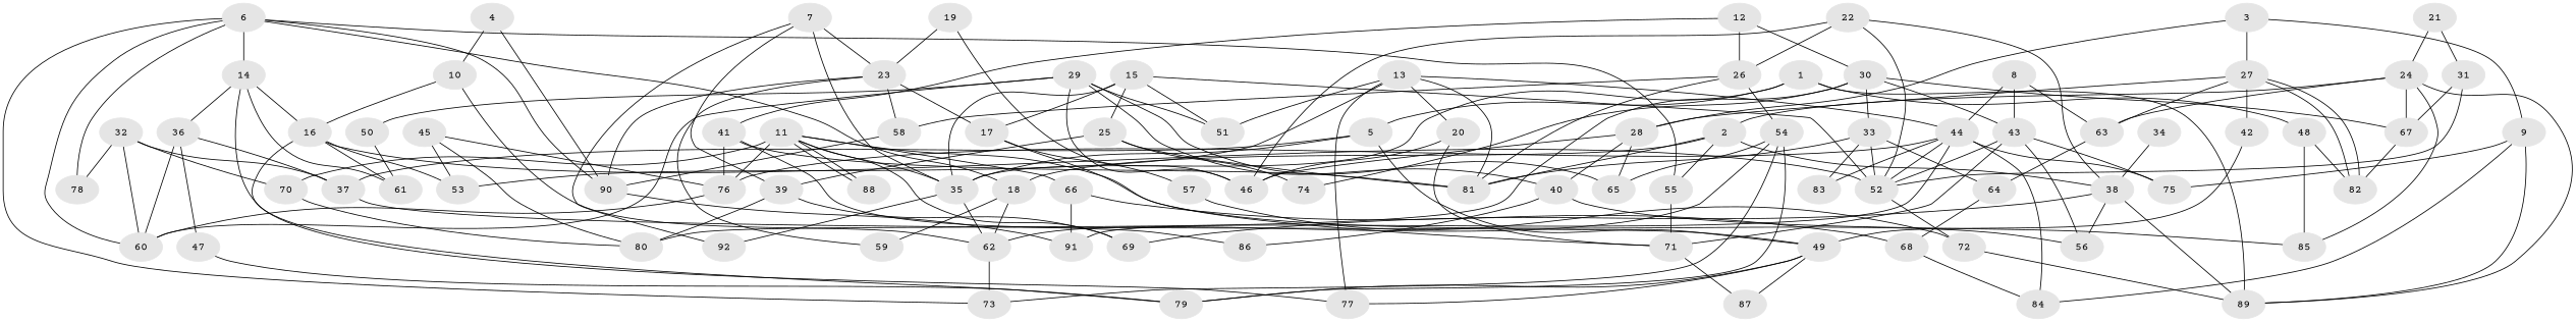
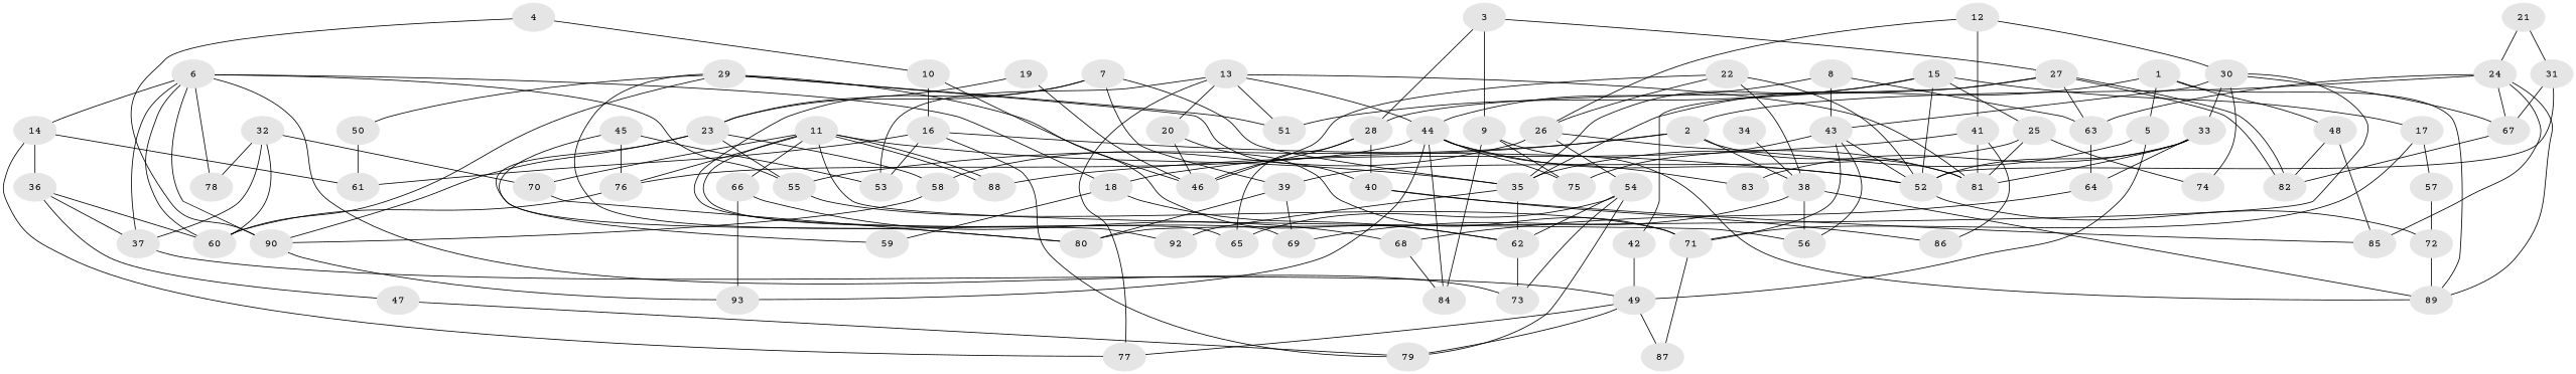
  graph {
    fontname="Courier Prime"
    node [color=gray90 fontname="Courier Prime" style=filled]
    edge [fontname="Courier Prime"]
    1
    5
    35
    48
    89
    49
    92
    62
    85
    82
    2
    18
    38
    55
    81
    59
    56
    69
    71
    3
    9
    27
    28
    75
    84
    63
    42
    46
    40
    65
    4
    10
    90
    16
-   91
+   91 [label=93]
    77
    79
    87
    6
    14
    37
    60
    73
    78
    36
    61
    7
    23
    39
    58
    80
    8
    43
    44
    52
    76
    83
    64
    53
    11
    66
    70
    88
    68
    12
    26
    30
    41
    54
    74
    67
    33
    86
    13
    20
    51
    47
    15
    17
    25
    57
    72
    19
    21
    24
    31
    22
    29
    50
    32
    34
    45
    1 -- 5
    1 -- 35
    1 -- 48
    1 -- 89
    5 -- 35
    5 -- 49
    35 -- 92
    35 -- 62
    48 -- 85
    48 -- 82
    49 -- 77
    49 -- 79
    49 -- 87
    62 -- 73
    2 -- 18
    2 -- 38
    2 -- 55
    2 -- 81
    18 -- 62
    18 -- 59
    38 -- 89
    38 -- 56
    38 -- 69
    55 -- 71
    71 -- 87
    3 -- 9
    3 -- 27
    3 -- 28
    9 -- 89
    9 -- 75
    9 -- 84
    27 -- 82
    27 -- 82
    27 -- 28
    27 -- 63
    27 -- 42
    28 -- 46
    28 -- 40
    28 -- 65
    63 -- 64
    42 -- 49
    40 -- 85
    40 -- 86
    4 -- 10
    4 -- 90
    10 -- 62
    10 -- 16
    90 -- 91
    16 -- 79
    16 -- 61
    16 -- 52
    16 -- 53
    6 -- 18
    6 -- 55
    6 -- 90
    6 -- 14
-   5 -- 37
+   6 -- 37
    6 -- 60
    6 -- 73
    6 -- 78
-   14 -- 16
    14 -- 77
    14 -- 36
    14 -- 61
    37 -- 49
    36 -- 37
    36 -- 60
    36 -- 47
    7 -- 35
    7 -- 92
    7 -- 23
    7 -- 39
-   23 -- 17
+   23 -- 55
    23 -- 59
    23 -- 90
    23 -- 58
    39 -- 69
    39 -- 80
    58 -- 90
    8 -- 63
    8 -- 43
    8 -- 44
    43 -- 56
    43 -- 71
    43 -- 75
    43 -- 52
    44 -- 75
    44 -- 84
    44 -- 91
    44 -- 52
    44 -- 76
    44 -- 83
    52 -- 72
    76 -- 60
    64 -- 68
    11 -- 35
    11 -- 56
    11 -- 69
    11 -- 76
    11 -- 66
    11 -- 70
    11 -- 88
    11 -- 88
    66 -- 91
    66 -- 68
    70 -- 80
    68 -- 84
    12 -- 26
    12 -- 30
    12 -- 41
    26 -- 81
    26 -- 58
    26 -- 54
    30 -- 80
    30 -- 43
    30 -- 74
    30 -- 67
    30 -- 33
    41 -- 81
-   41 -- 76
+   41 -- 88
    41 -- 86
    54 -- 62
    54 -- 65
    54 -- 79
    54 -- 73
    67 -- 82
    33 -- 81
    33 -- 52
    33 -- 83
    33 -- 64
    13 -- 81
    13 -- 77
    13 -- 44
    13 -- 53
    13 -- 20
    13 -- 51
    20 -- 71
    20 -- 46
    47 -- 79
    15 -- 35
    15 -- 52
    15 -- 51
    15 -- 17
    15 -- 25
    17 -- 71
    17 -- 57
    25 -- 81
    25 -- 39
    25 -- 74
    57 -- 72
    72 -- 89
    19 -- 46
    19 -- 23
    21 -- 24
    21 -- 31
    24 -- 89
    24 -- 85
    24 -- 2
    24 -- 63
    24 -- 67
    31 -- 52
    31 -- 67
    22 -- 38
    22 -- 46
    22 -- 52
    22 -- 26
    29 -- 46
    29 -- 40
    29 -- 65
    29 -- 60
    29 -- 51
    29 -- 50
    50 -- 61
    32 -- 37
    32 -- 60
    32 -- 78
    32 -- 70
    34 -- 38
    45 -- 80
    45 -- 76
    45 -- 53
  }
